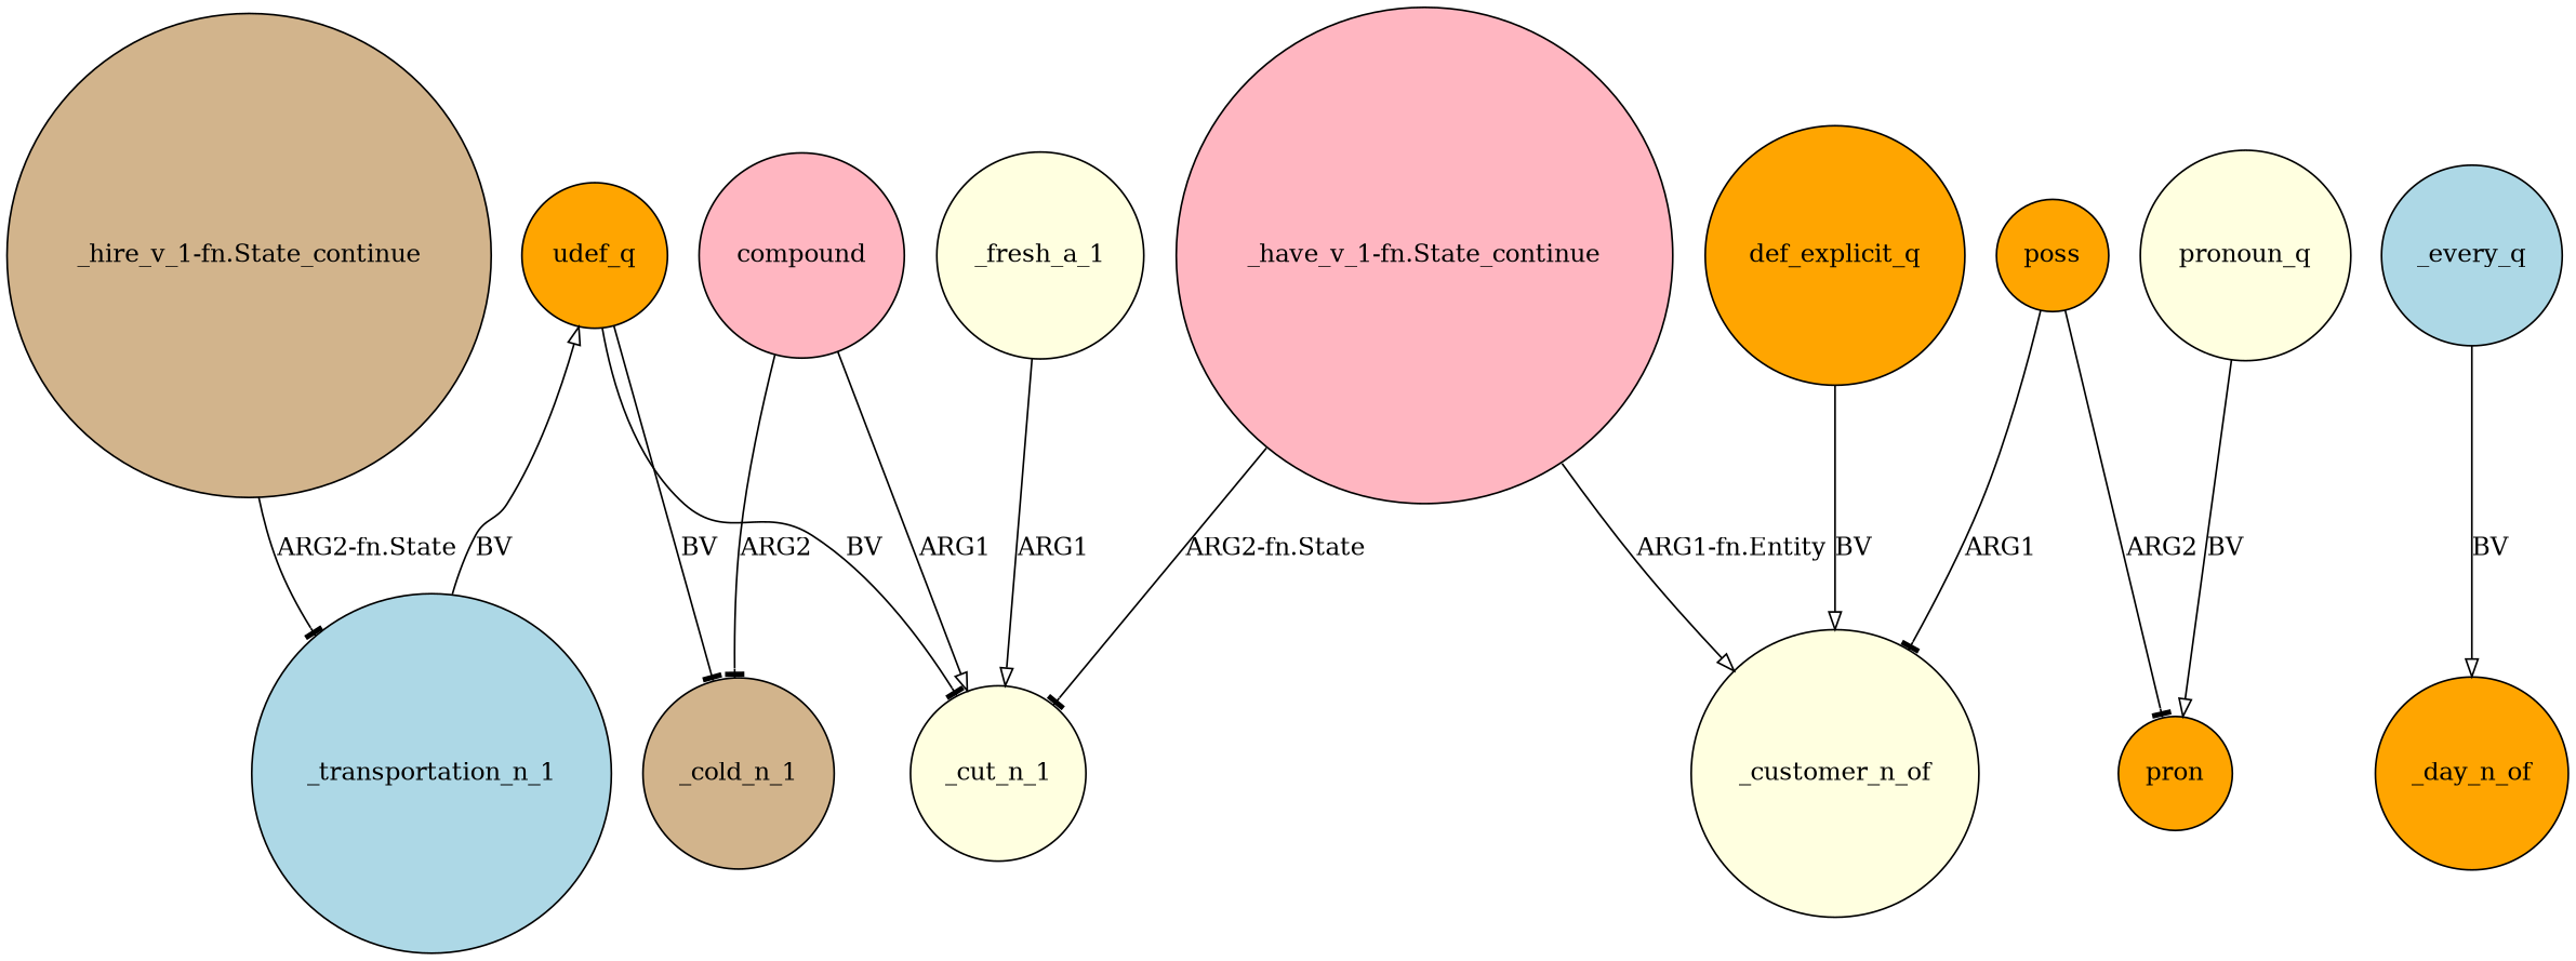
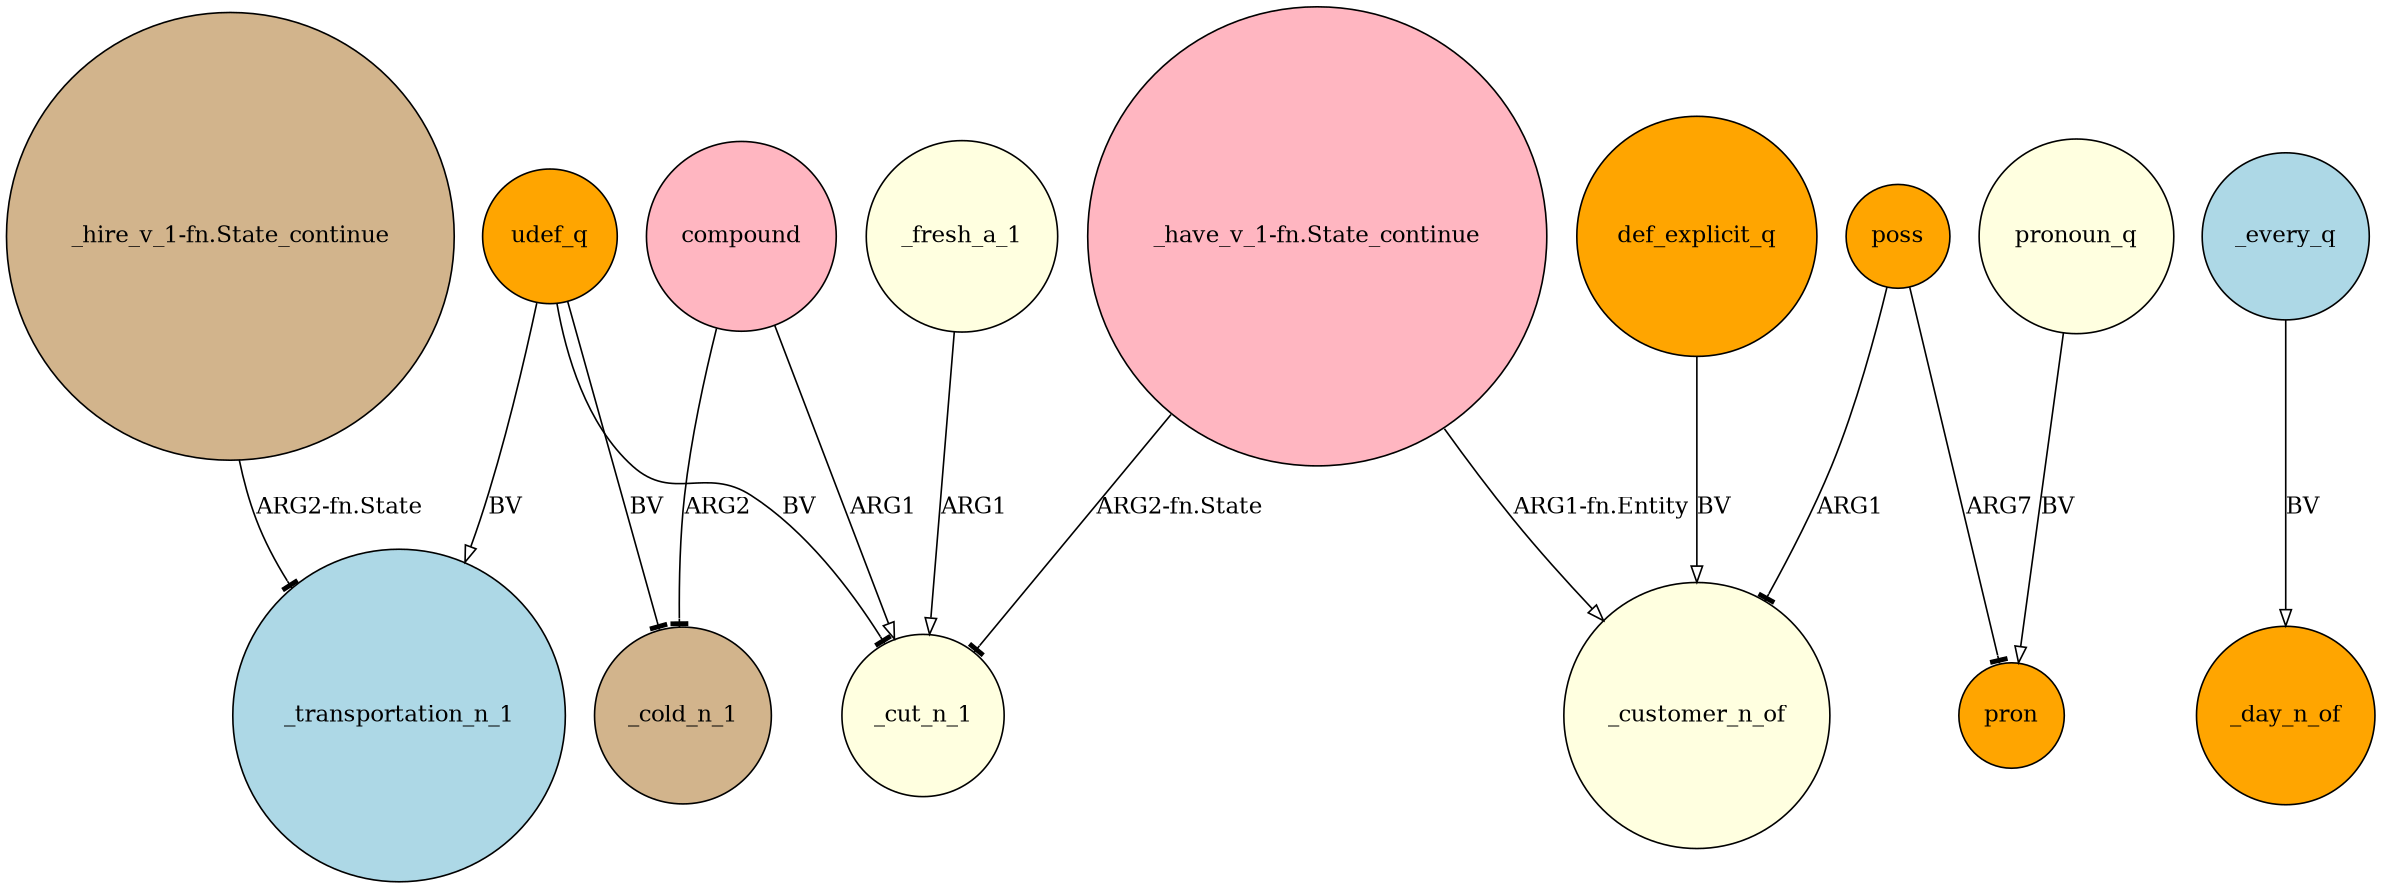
  digraph {
    node [fillcolor=orange shape=circle style=filled]
    edge [arrowhead=tee]
    compound [fillcolor=lightpink]
    _cold_n_1 [fillcolor=tan]
    _cut_n_1 [fillcolor=lightyellow]
    _customer_n_of [fillcolor=lightyellow]
    poss
    pron
    udef_q
    _transportation_n_1 [fillcolor=lightblue]
    "_have_v_1-fn.State_continue" [fillcolor=lightpink]
    _fresh_a_1 [fillcolor=lightyellow]
    "_hire_v_1-fn.State_continue" [fillcolor=tan]
    _every_q [fillcolor=lightblue]
    _day_n_of
    def_explicit_q
    pronoun_q [fillcolor=lightyellow]
    compound -> _cold_n_1 [label=ARG2]
    compound -> _cut_n_1 [arrowhead=onormal label=ARG1]
    poss -> _customer_n_of [label=ARG1]
-   poss -> pron [label=ARG2]
+   poss -> pron [label=ARG7]
    udef_q -> _cold_n_1 [label=BV]
    udef_q -> _cut_n_1 [label=BV]
-   _transportation_n_1 -> udef_q [arrowhead=onormal label=BV]
+   udef_q -> _transportation_n_1 [arrowhead=onormal label=BV]
    "_have_v_1-fn.State_continue" -> _cut_n_1 [label="ARG2-fn.State"]
    "_have_v_1-fn.State_continue" -> _customer_n_of [arrowhead=onormal label="ARG1-fn.Entity"]
    _fresh_a_1 -> _cut_n_1 [arrowhead=onormal label=ARG1]
    "_hire_v_1-fn.State_continue" -> _transportation_n_1 [label="ARG2-fn.State"]
    _every_q -> _day_n_of [arrowhead=onormal label=BV]
    def_explicit_q -> _customer_n_of [arrowhead=onormal label=BV]
    pronoun_q -> pron [arrowhead=onormal label=BV]
  }
